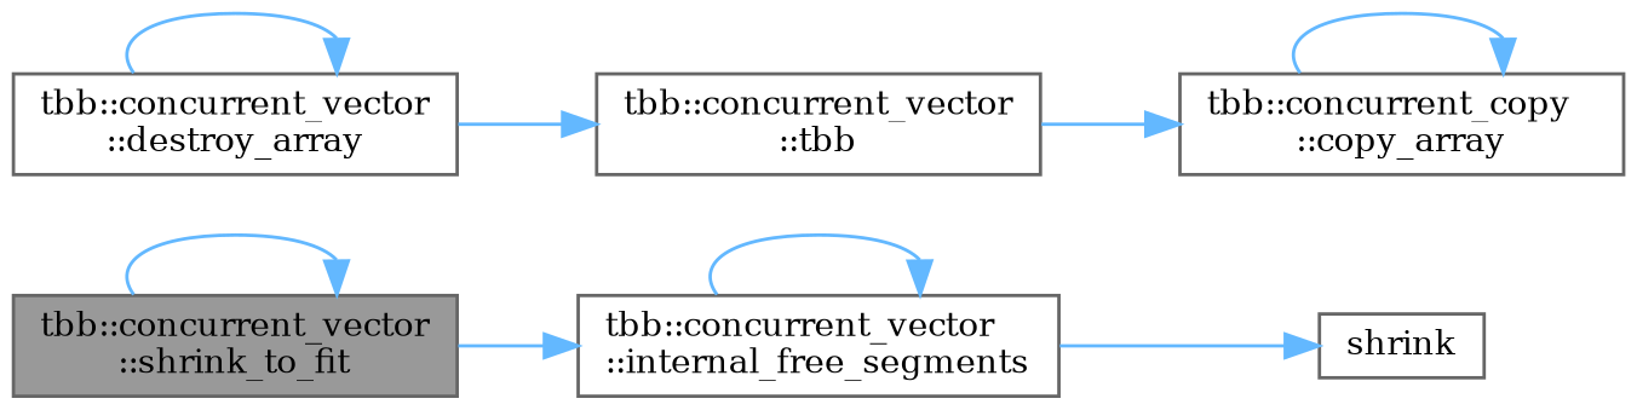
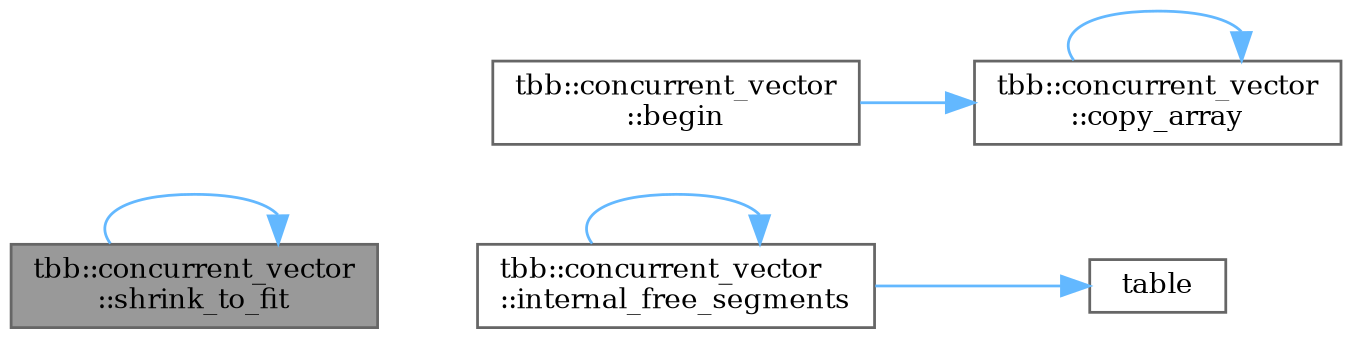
  digraph {
    fontname="DejaVu Serif"
    rankdir=LR
    node [color=grey40 fillcolor=white fontname="DejaVu Serif" fontsize=10 shape=box style=filled]
    edge [color=steelblue1 fontname="DejaVu Serif" fontsize=10 labelfontname=Helvetica labelfontsize=10 style=solid]
    n1 [color=gray40 fillcolor=grey60 fontcolor=black height=0.2 label="tbb::concurrent_vector\l::shrink_to_fit" width=0.4]
    n2 [height=0.2 label="tbb::concurrent_vector\l::internal_free_segments" width=0.4]
-   n3 [height=0.2 label="tbb::concurrent_copy\l::copy_array" width=0.4]
-   n4 [height=0.2 label="tbb::concurrent_vector\l::destroy_array" width=0.4]
-   n5 [height=0.2 label="tbb::concurrent_vector\l::tbb" width=0.4]
-   n6 [height=0.2 label=shrink width=0.4]
+   n3 [height=0.2 label="tbb::concurrent_vector\l::copy_array" width=0.4]
+   n5 [height=0.2 label="tbb::concurrent_vector\l::begin" width=0.4]
+   n6 [height=0.2 label=table width=0.4]
    n1 -> n1
-   n1 -> n2
    n2 -> n2
    n2 -> n6
    n3 -> n3
-   n4 -> n4
-   n4 -> n5
    n5 -> n3
  }
